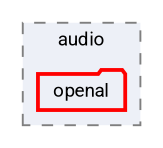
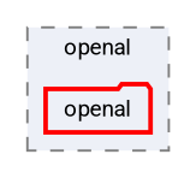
  digraph {
    compound=true
    fontname=Roboto
    n1 [color=red fillcolor="#edf0f7" fontname=Roboto fontsize=10 height=0.2 label=openal shape=folder style="filled,bold" width=0.4]
    subgraph cluster_1 {
      bgcolor="#edf0f7"
      fontsize=10
-     label=audio
+     label=openal
      pencolor=grey50
      style="filled,dashed"
      n1
    }
  }
